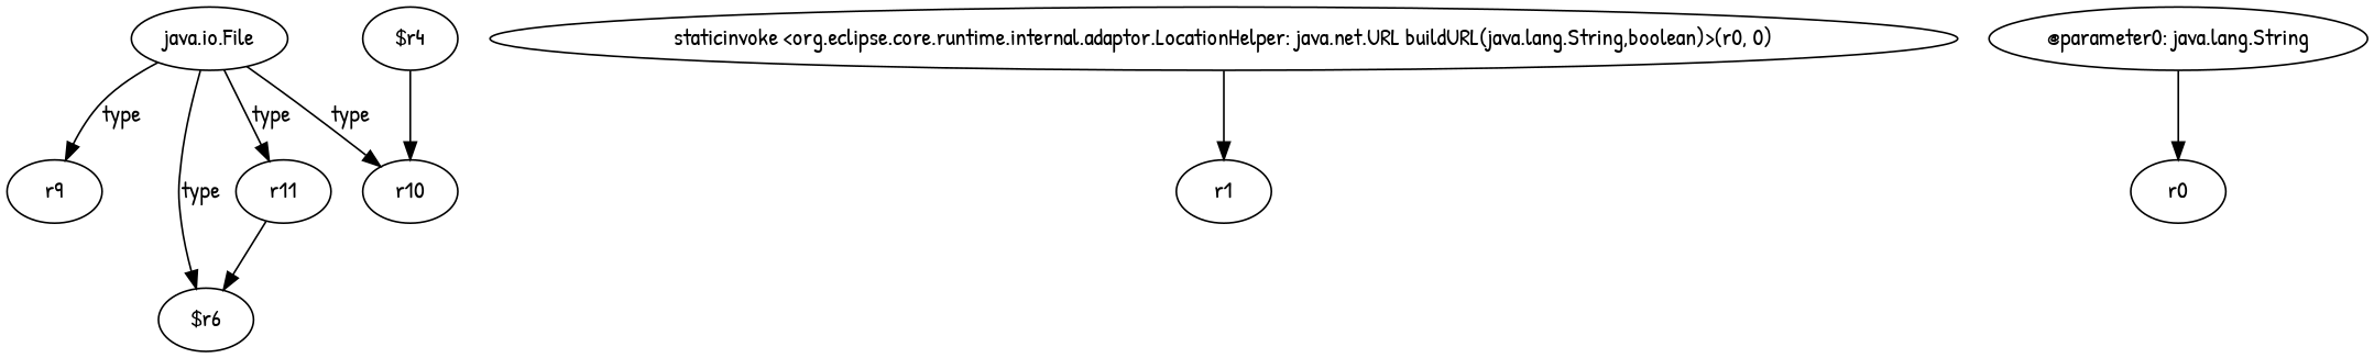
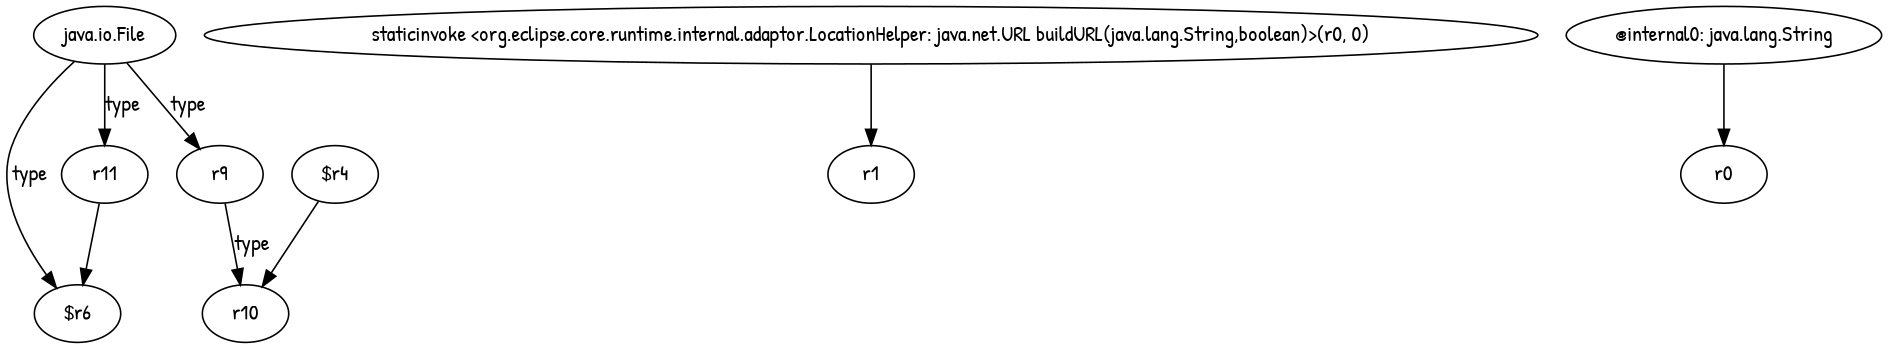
  digraph {
    fontname="Patrick Hand"
    node [fontname="Patrick Hand"]
    edge [fontname="Patrick Hand"]
    n1 [label="$r6"]
    n2 [label=r11]
    n3 [label="java.io.File"]
    n4 [label=r10]
    n5 [label=r9]
    n6 [label="$r4"]
    n7 [label="staticinvoke <org.eclipse.core.runtime.internal.adaptor.LocationHelper: java.net.URL buildURL(java.lang.String,boolean)>(r0, 0)"]
    n8 [label=r1]
-   n9 [label="@parameter0: java.lang.String"]
+   n9 [label="@internal0: java.lang.String"]
    n10 [label=r0]
    n2 -> n1
    n3 -> n1 [label=type]
    n3 -> n2 [label=type]
-   n3 -> n4 [label=type]
+   n5 -> n4 [label=type]
    n3 -> n5 [label=type]
    n6 -> n4
    n7 -> n8
    n9 -> n10
  }
